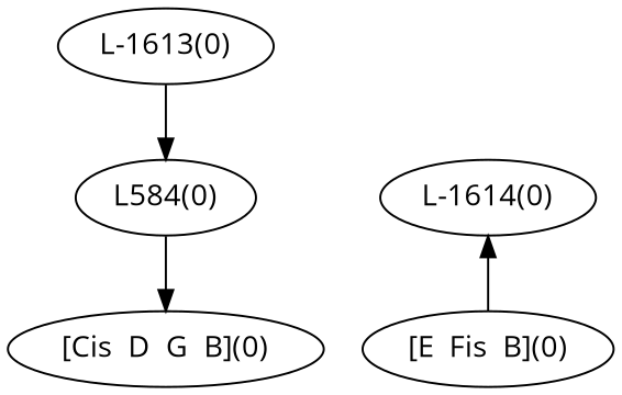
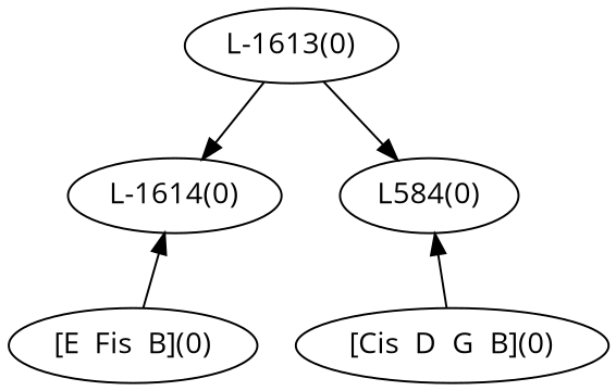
  digraph {
    fontname="Open Sans"
    node [fontname="Open Sans"]
    edge [fontname="Open Sans"]
    "L-1613(0)"
    "L-1614(0)"
    n3 [label="L584(0)"]
    "[E  Fis  B](0)"
    "[Cis  D  G  B](0)"
    subgraph sub_1 {
      rank=min
      "L-1613(0)"
    }
    subgraph sub_2 {
      rank=same
      "L-1614(0)"
      n3
    }
    subgraph sub_3 {
      rank=max
      "[E  Fis  B](0)"
      "[Cis  D  G  B](0)"
    }
+   "L-1613(0)" -> "L-1614(0)"
    "L-1613(0)" -> n3
-   n3 -> "[Cis  D  G  B](0)"
+   "[Cis  D  G  B](0)" -> n3
    "[E  Fis  B](0)" -> "L-1614(0)"
  }
